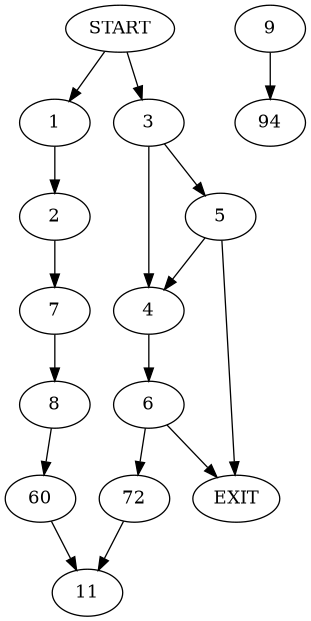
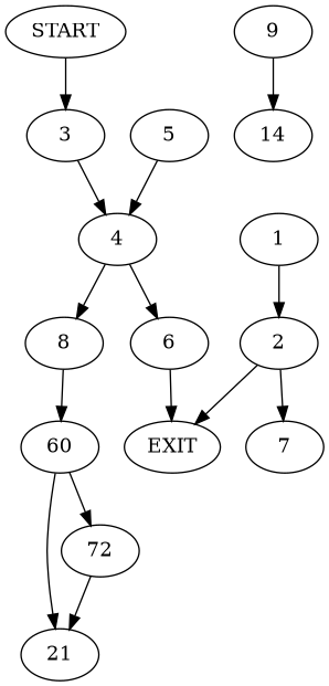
  digraph {
    n1 [label=START]
    1
    3
    2
    n5 [label=EXIT]
    7
    4
    5
    6
    8
    n11 [label=60]
    9
-   14 [label=94]
-   11
+   14
+   11 [label=21]
    n15 [label=72]
-   n1 -> 1
    n1 -> 3
    1 -> 2
    3 -> 4
-   3 -> 5
-   5 -> n5
+   2 -> n5
    2 -> 7
-   7 -> 8
+   4 -> 8
    4 -> 6
    5 -> 4
    6 -> n5
    8 -> n11
    n11 -> 11
-   6 -> n15
+   n11 -> n15
    9 -> 14
    n15 -> 11
  }
